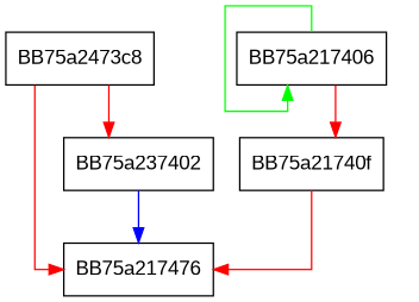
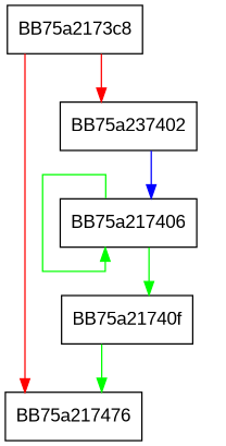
  digraph {
    fontname="Liberation Sans"
    splines=ortho
    node [fontname="Liberation Sans" shape=box]
    edge [color=red fontname="Liberation Sans"]
-   BB75a2173c8 [label=BB75a2473c8]
+   BB75a2173c8
    BB75a217476
    n3 [label=BB75a237402]
    BB75a217406
    BB75a21740f
    BB75a2173c8 -> BB75a217476
    BB75a2173c8 -> n3
-   n3 -> BB75a217476 [color=blue]
+   n3 -> BB75a217406 [color=blue]
    BB75a217406 -> BB75a217406 [color=green]
-   BB75a217406 -> BB75a21740f
-   BB75a21740f -> BB75a217476
+   BB75a217406 -> BB75a21740f [color=green]
+   BB75a21740f -> BB75a217476 [color=green]
  }
